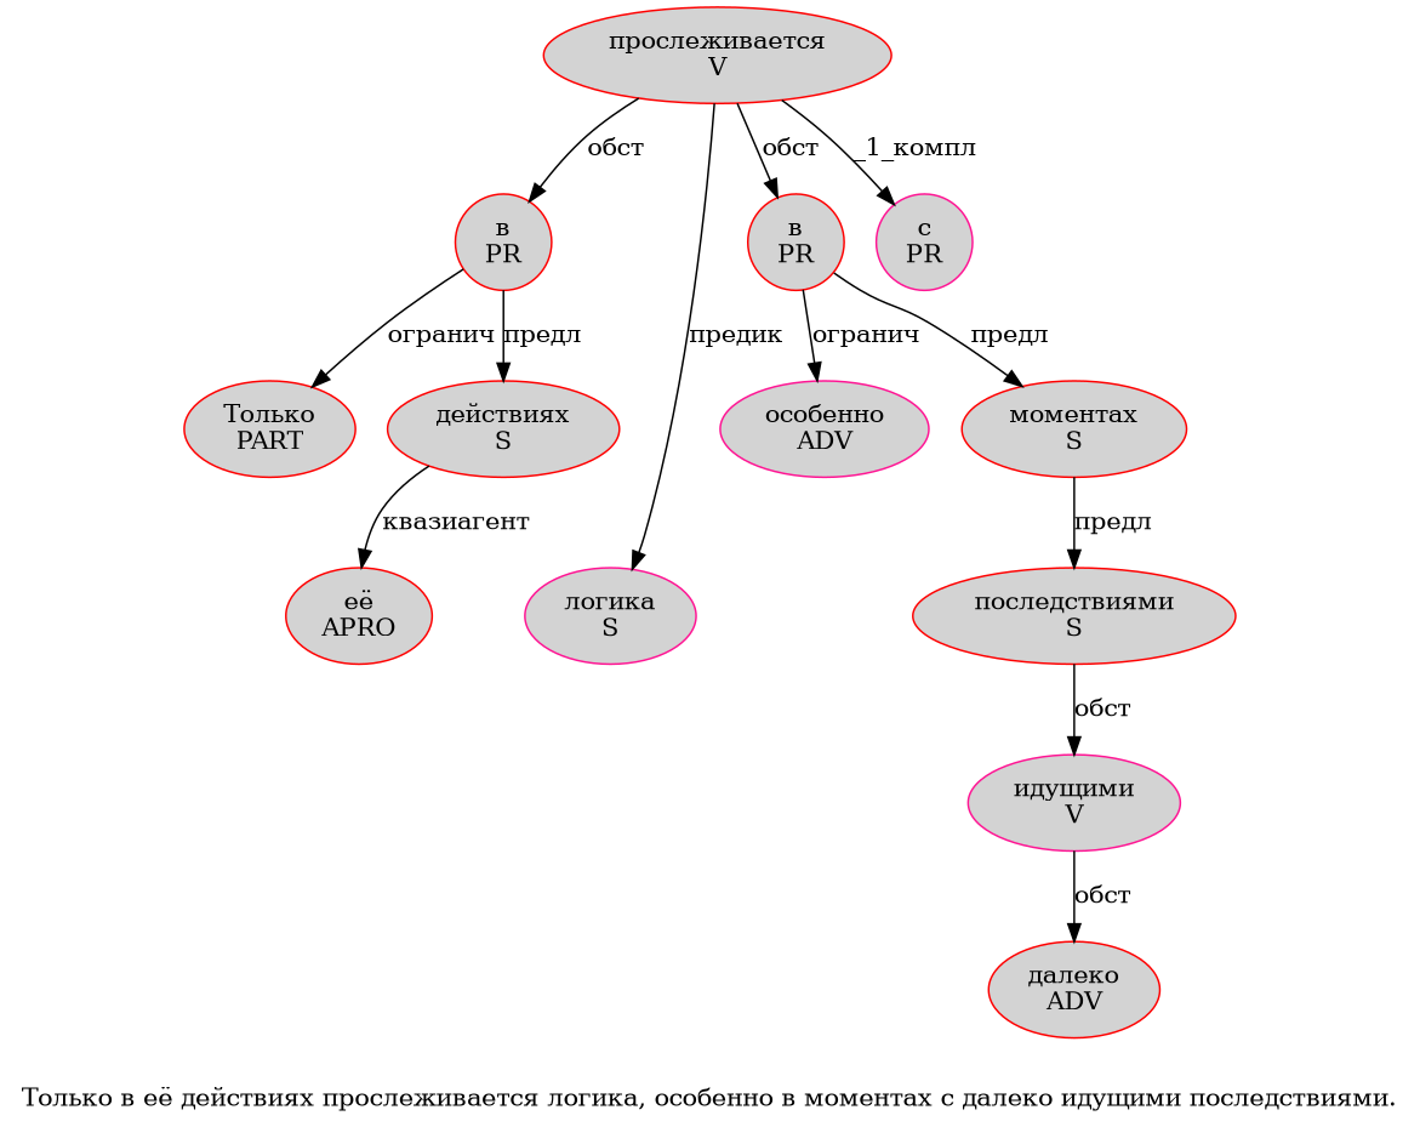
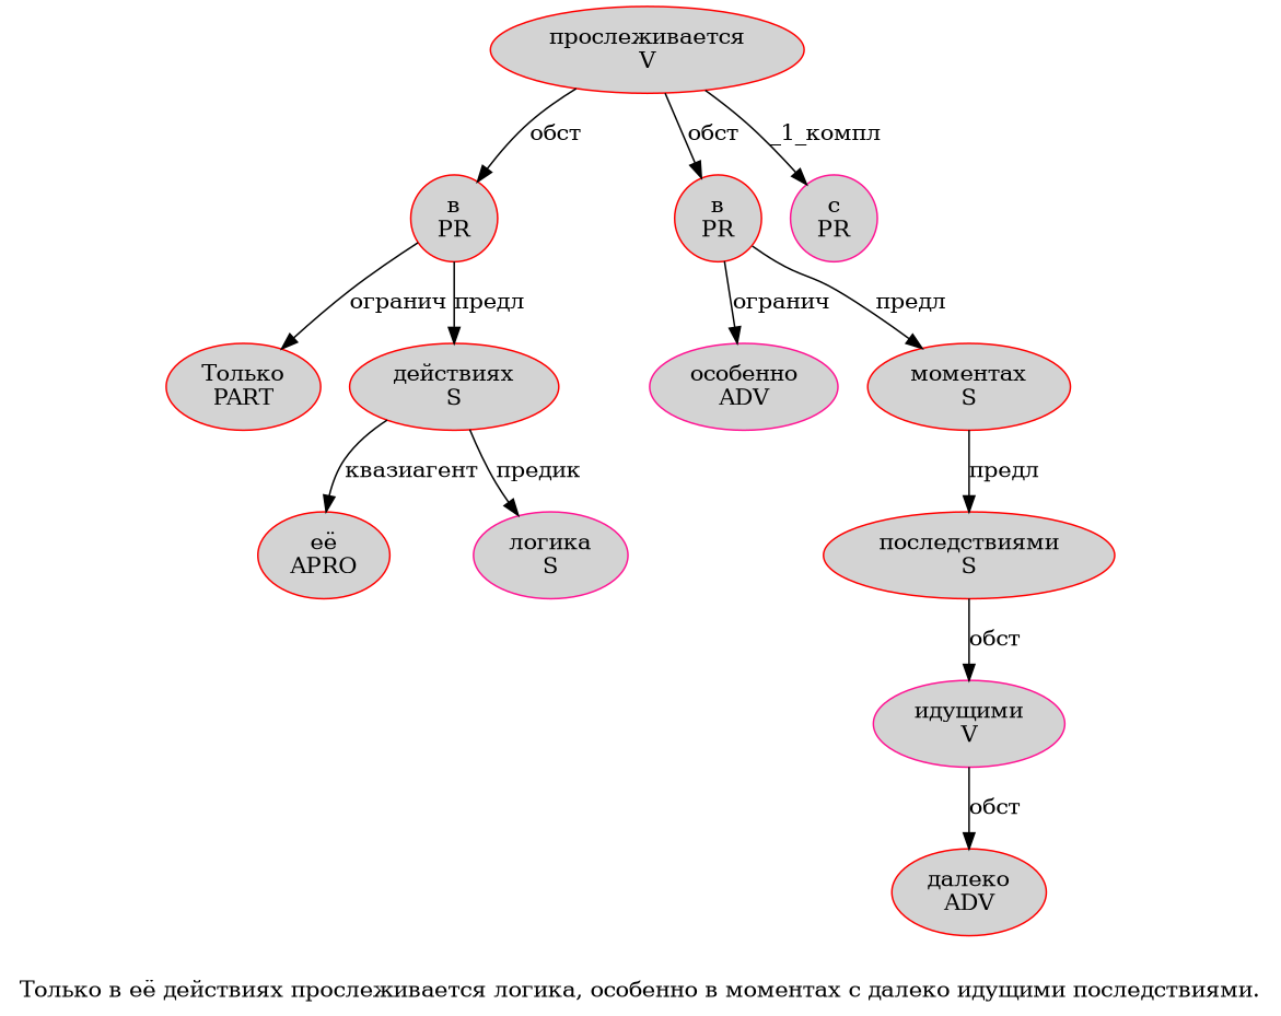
  digraph {
    label="Только в её действиях прослеживается логика, особенно в моментах с далеко идущими последствиями."
    node [color=red fillcolor=lightgray penwidth=1 shape=ellipse style=filled]
    n1 [label="Только\nPART"]
    n2 [label="в\nPR"]
    n3 [label="действиях\nS"]
    n4 [label="её\nAPRO"]
    n5 [label="прослеживается\nV"]
    n6 [color=deeppink label="логика\nS"]
    n7 [label="в\nPR"]
    n8 [color=deeppink label="с\nPR"]
    n9 [color=deeppink label="особенно\nADV"]
    n10 [label="моментах\nS"]
    n11 [label="последствиями\nS"]
    n12 [color=deeppink label="идущими\nV"]
    n13 [label="далеко\nADV"]
    n2 -> n1 [label="огранич"]
    n2 -> n3 [label="предл"]
    n3 -> n4 [label="квазиагент"]
    n5 -> n2 [label="обст"]
-   n5 -> n6 [label="предик"]
+   n3 -> n6 [label="предик"]
    n5 -> n7 [label="обст"]
    n5 -> n8 [label="_1_компл"]
    n7 -> n9 [label="огранич"]
    n7 -> n10 [label="предл"]
    n10 -> n11 [label="предл"]
    n11 -> n12 [label="обст"]
    n12 -> n13 [label="обст"]
  }
